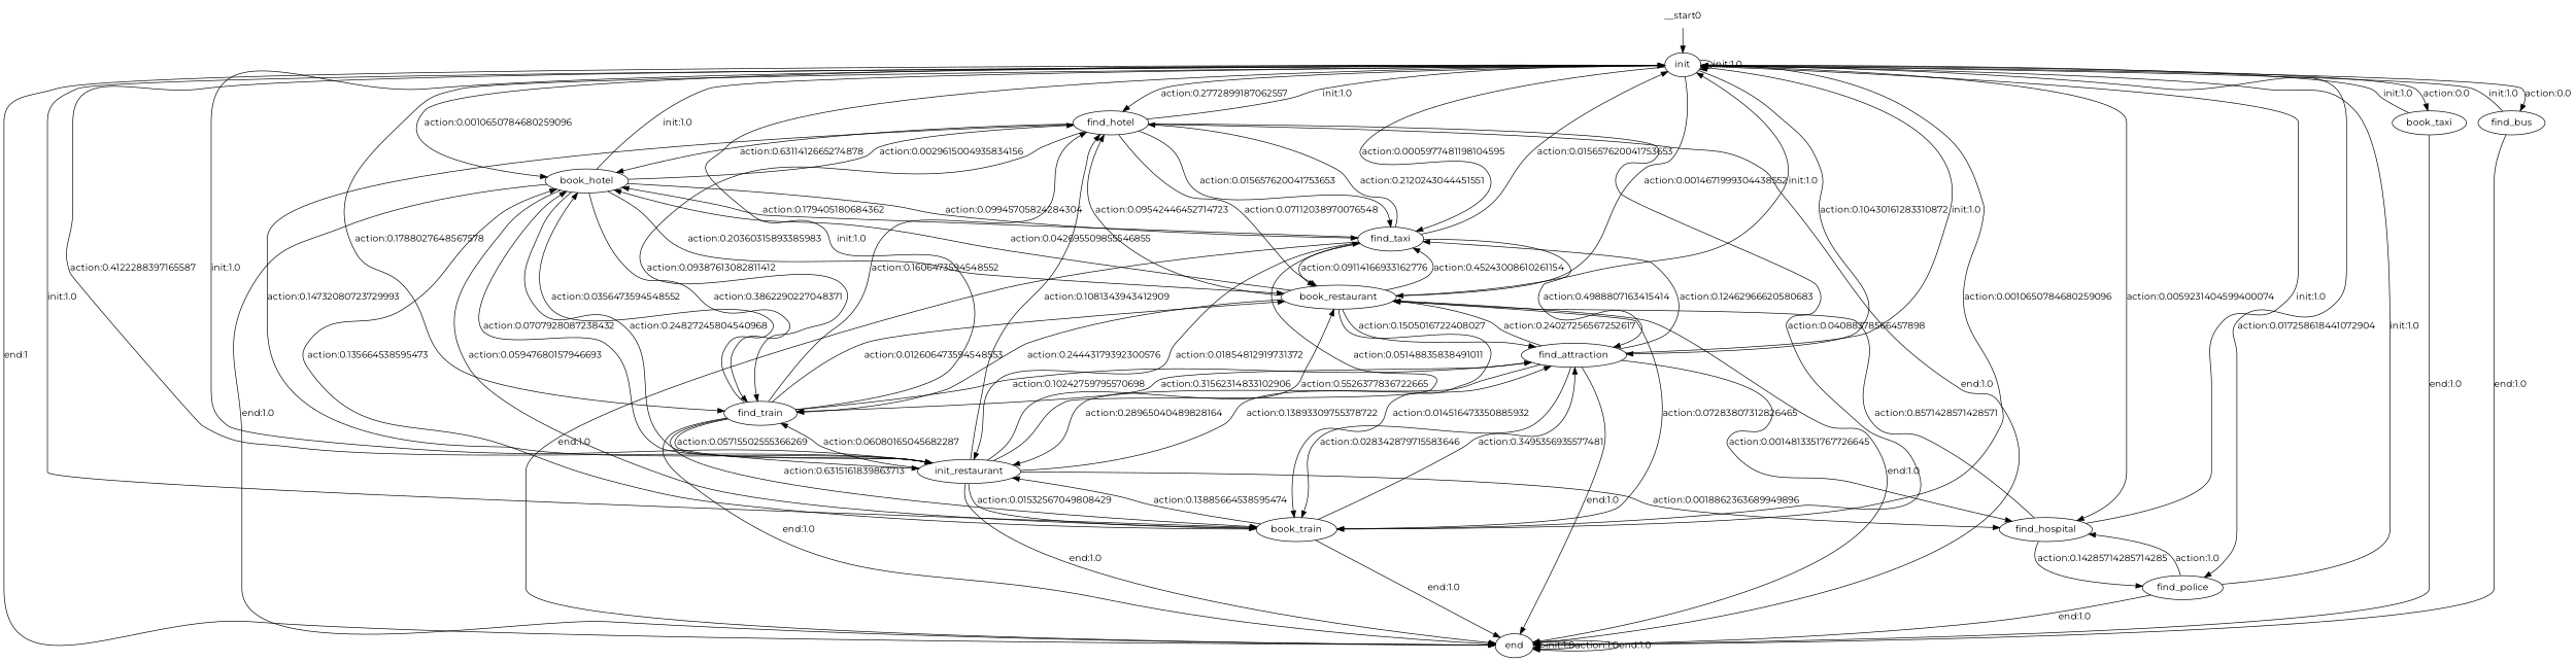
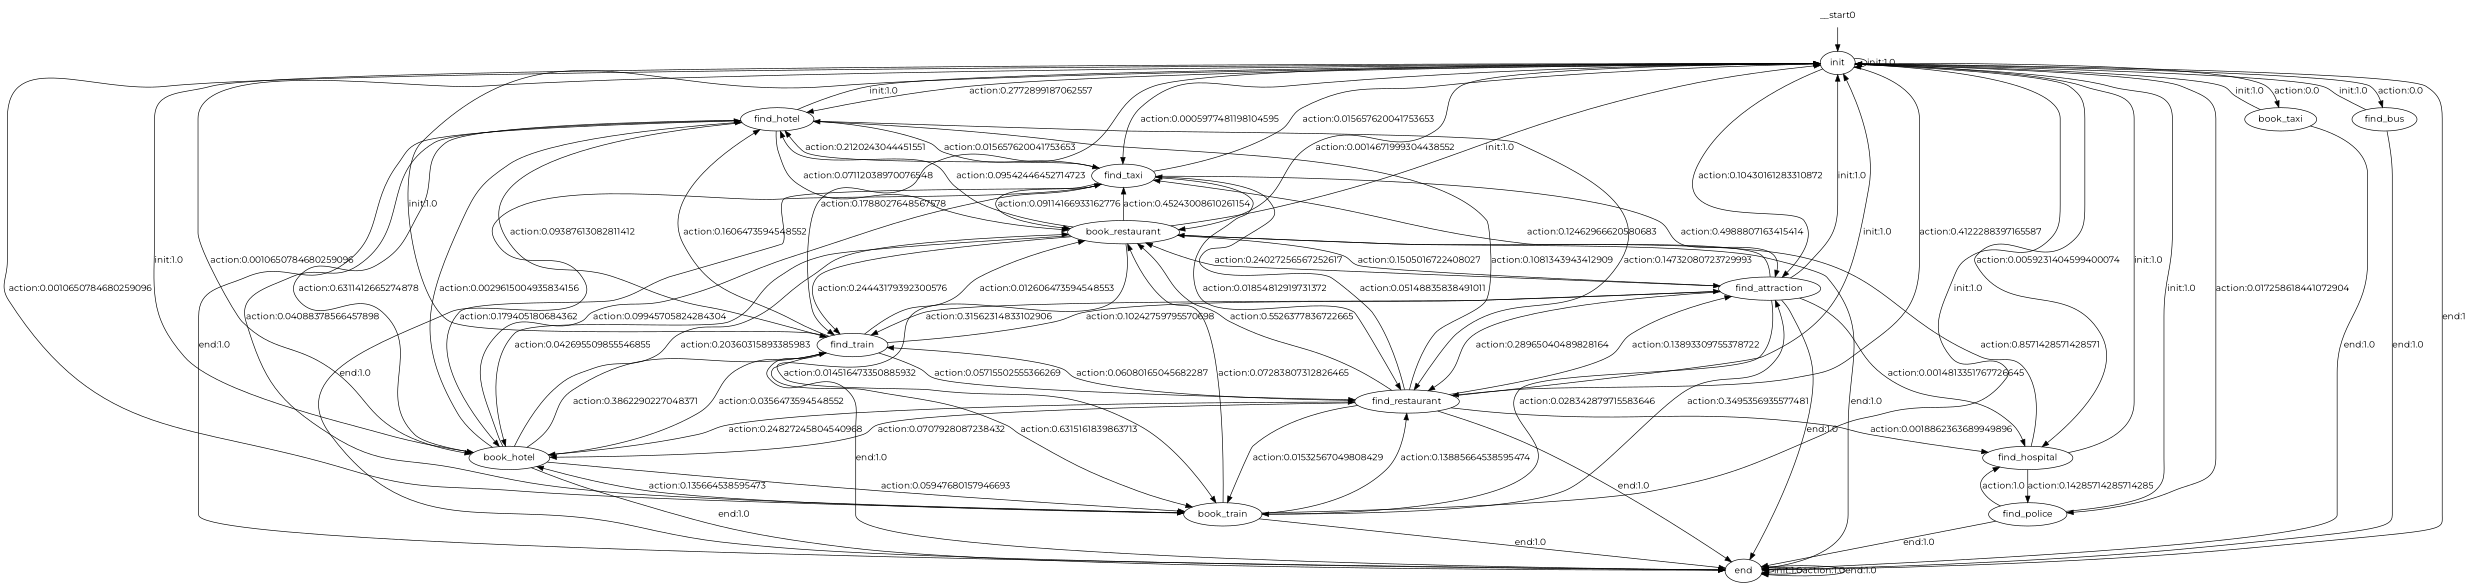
  digraph {
    fontname=Montserrat
    node [fontname=Montserrat]
    edge [fontname=Montserrat]
    n1 [label=init]
    n2 [label=find_hotel]
    n3 [label=book_hotel]
    n4 [label=find_train]
    n5 [label=book_train]
    n6 [label=find_attraction]
-   n7 [label=init_restaurant]
+   n7 [label=find_restaurant]
    n8 [label=book_restaurant]
    n9 [label=find_hospital]
    n10 [label=book_taxi]
    n11 [label=find_taxi]
    n12 [label=find_bus]
    n13 [label=find_police]
    n14 [label=end]
    __start0 [shape=none]
    n1 -> n1 [label="init:1.0"]
    n1 -> n2 [label="action:0.2772899187062557"]
    n1 -> n3 [label="action:0.0010650784680259096"]
    n1 -> n4 [label="action:0.1788027648567578"]
    n1 -> n5 [label="action:0.0010650784680259096"]
    n1 -> n6 [label="action:0.10430161283310872"]
    n1 -> n7 [label="action:0.4122288397165587"]
    n1 -> n8 [label="action:0.0014671999304438552"]
    n1 -> n9 [label="action:0.0059231404599400074"]
    n1 -> n10 [label="action:0.0"]
    n1 -> n11 [label="action:0.0005977481198104595"]
    n1 -> n12 [label="action:0.0"]
    n1 -> n13 [label="action:0.017258618441072904"]
    n1 -> n14 [label="end:1"]
    n2 -> n1 [label="init:1.0"]
    n2 -> n3 [label="action:0.6311412665274878"]
    n2 -> n4 [label="action:0.09387613082811412"]
    n2 -> n5 [label="action:0.04088378566457898"]
    n2 -> n7 [label="action:0.14732080723729993"]
    n2 -> n8 [label="action:0.07112038970076548"]
    n2 -> n11 [label="action:0.015657620041753653"]
-   n2 -> n14 [label="end:1.0"]
+   n14 -> n2 [label="end:1.0"]
    n3 -> n1 [label="init:1.0"]
    n3 -> n2 [label="action:0.0029615004935834156"]
    n3 -> n4 [label="action:0.3862290227048371"]
    n3 -> n5 [label="action:0.05947680157946693"]
    n3 -> n7 [label="action:0.24827245804540968"]
    n3 -> n8 [label="action:0.20360315893385983"]
    n3 -> n11 [label="action:0.09945705824284304"]
    n3 -> n14 [label="end:1.0"]
    n4 -> n1 [label="init:1.0"]
    n4 -> n2 [label="action:0.1606473594548552"]
    n4 -> n3 [label="action:0.0356473594548552"]
    n4 -> n5 [label="action:0.6315161839863713"]
    n4 -> n6 [label="action:0.10242759795570698"]
    n4 -> n7 [label="action:0.05715502555366269"]
    n4 -> n8 [label="action:0.012606473594548553"]
    n4 -> n14 [label="end:1.0"]
    n5 -> n1 [label="init:1.0"]
    n5 -> n3 [label="action:0.135664538595473"]
    n5 -> n6 [label="action:0.3495356935577481"]
    n5 -> n7 [label="action:0.13885664538595474"]
    n5 -> n8 [label="action:0.07283807312826465"]
    n5 -> n14 [label="end:1.0"]
    n6 -> n1 [label="init:1.0"]
    n6 -> n4 [label="action:0.31562314833102906"]
    n6 -> n5 [label="action:0.028342879715583646"]
    n6 -> n7 [label="action:0.28965040489828164"]
    n6 -> n8 [label="action:0.24027256567252617"]
    n6 -> n9 [label="action:0.0014813351767726645"]
    n6 -> n11 [label="action:0.12462966620580683"]
    n6 -> n14 [label="end:1.0"]
    n7 -> n1 [label="init:1.0"]
    n7 -> n2 [label="action:0.1081343943412909"]
    n7 -> n3 [label="action:0.0707928087238432"]
    n7 -> n4 [label="action:0.06080165045682287"]
    n7 -> n5 [label="action:0.01532567049808429"]
    n7 -> n6 [label="action:0.13893309755378722"]
    n7 -> n8 [label="action:0.5526377836722665"]
    n7 -> n9 [label="action:0.0018862363689949896"]
    n7 -> n11 [label="action:0.05148835838491011"]
    n7 -> n14 [label="end:1.0"]
    n8 -> n1 [label="init:1.0"]
    n8 -> n2 [label="action:0.09542446452714723"]
    n8 -> n3 [label="action:0.042695509855546855"]
    n8 -> n4 [label="action:0.24443179392300576"]
    n8 -> n5 [label="action:0.014516473350885932"]
    n8 -> n6 [label="action:0.1505016722408027"]
    n8 -> n11 [label="action:0.45243008610261154"]
    n8 -> n14 [label="end:1.0"]
    n9 -> n1 [label="init:1.0"]
    n9 -> n8 [label="action:0.8571428571428571"]
    n9 -> n13 [label="action:0.14285714285714285"]
    n10 -> n1 [label="init:1.0"]
    n10 -> n14 [label="end:1.0"]
    n11 -> n1 [label="action:0.015657620041753653"]
    n11 -> n2 [label="action:0.2120243044451551"]
    n11 -> n3 [label="action:0.179405180684362"]
    n11 -> n6 [label="action:0.4988807163415414"]
    n11 -> n7 [label="action:0.01854812919731372"]
    n11 -> n8 [label="action:0.09114166933162776"]
    n11 -> n14 [label="end:1.0"]
    n12 -> n1 [label="init:1.0"]
    n12 -> n14 [label="end:1.0"]
    n13 -> n1 [label="init:1.0"]
    n13 -> n9 [label="action:1.0"]
    n13 -> n14 [label="end:1.0"]
    n14 -> n14 [label="init:1.0"]
    n14 -> n14 [label="action:1.0"]
    n14 -> n14 [label="end:1.0"]
    __start0 -> n1
  }
